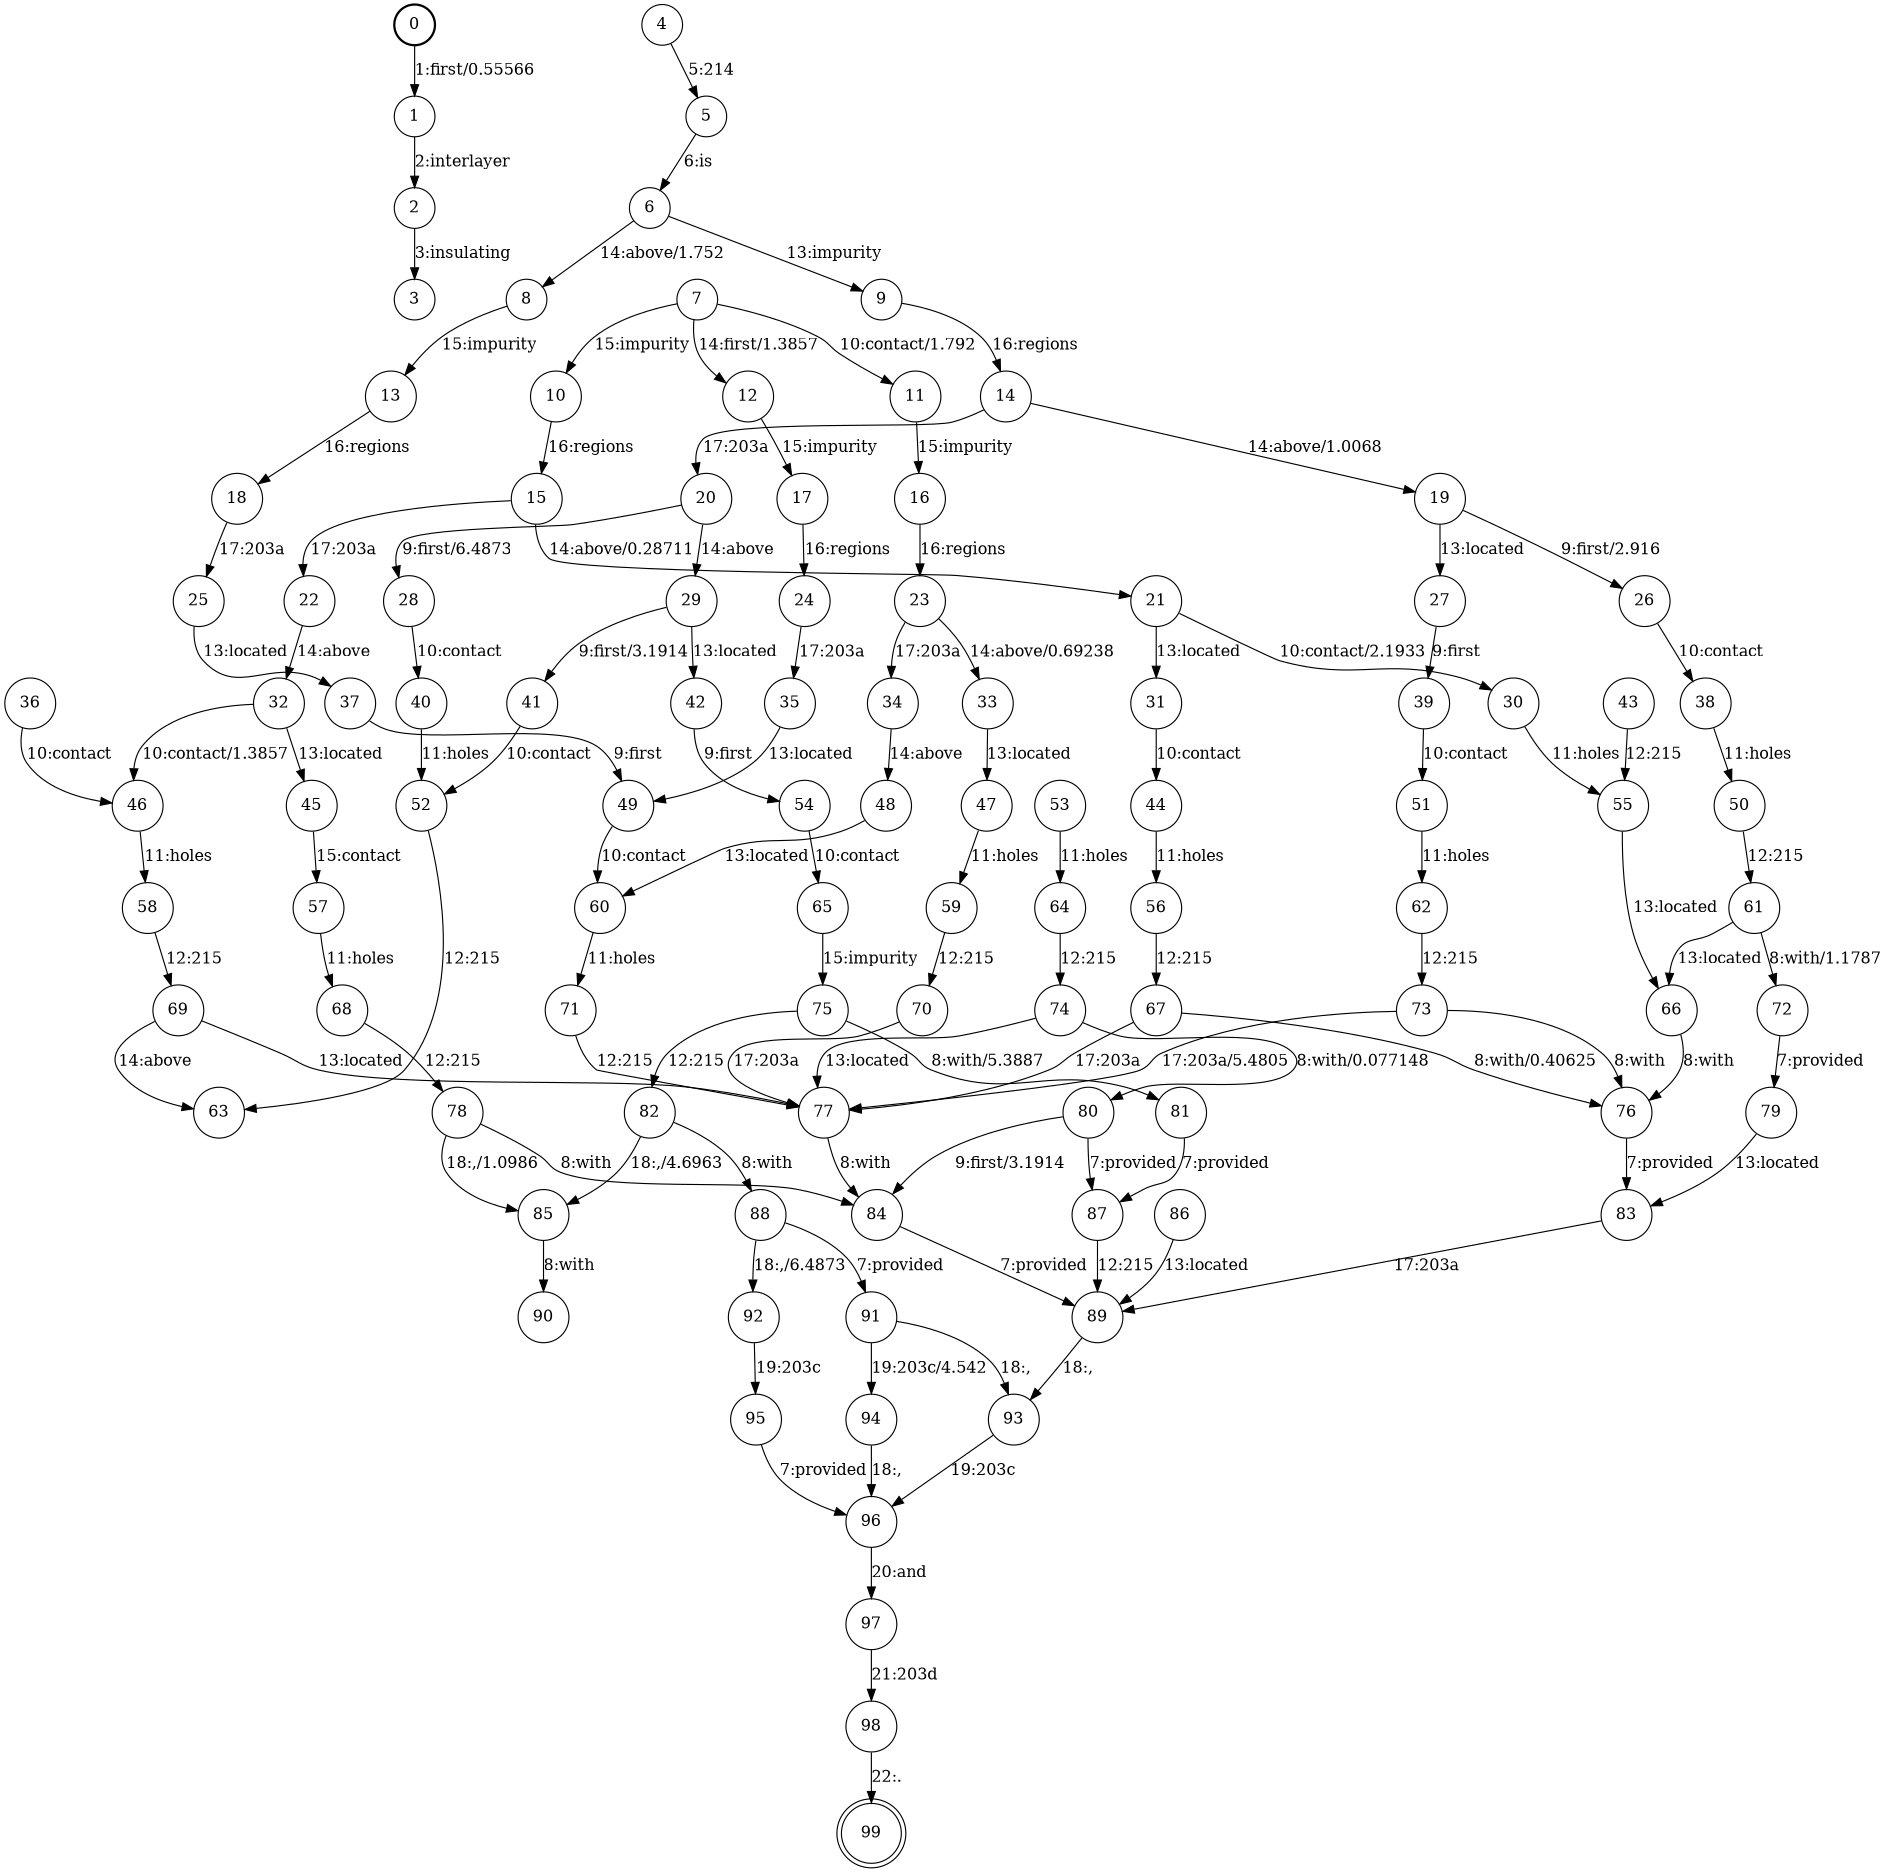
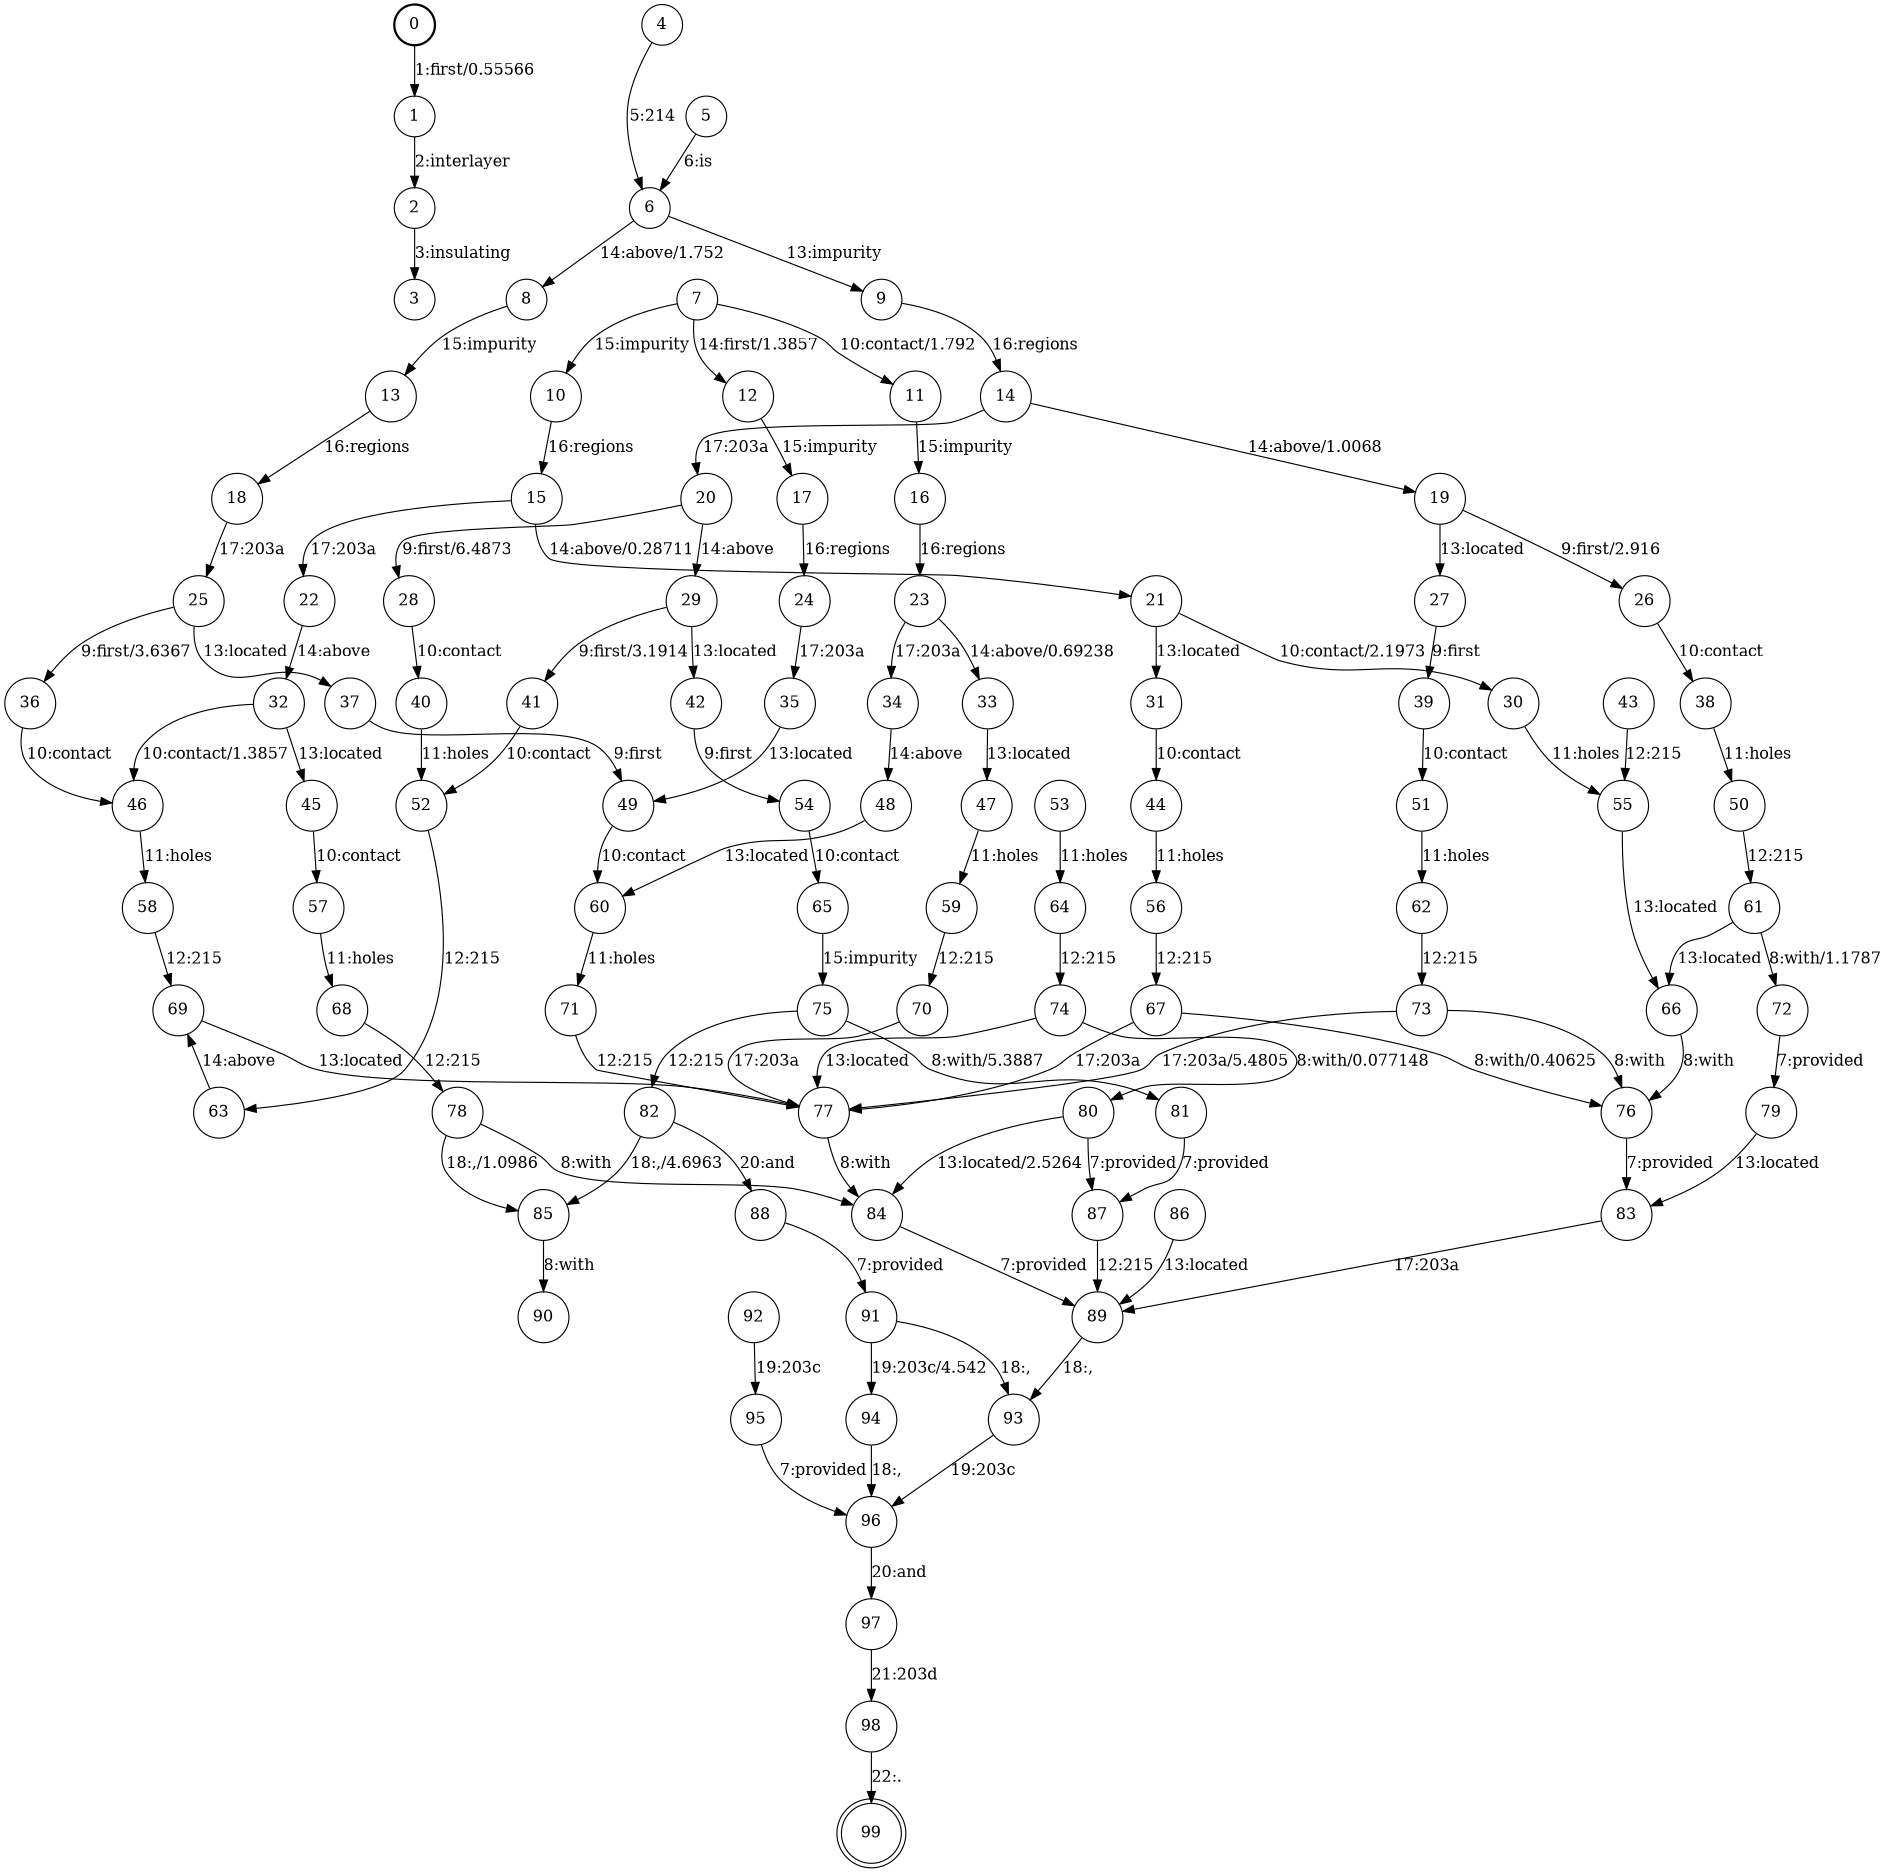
  digraph {
    nodesep=0.25
    rankdir=TB
    ranksep=0.4
    node [fontsize=14 shape=circle style=solid]
    edge [fontsize=14]
    n1 [label=0 style=bold]
    n2 [label=1]
    n3 [label=2]
    n4 [label=3]
    n5 [label=4]
    n6 [label=5]
    n7 [label=6]
    n8 [label=8]
    n9 [label=9]
    n10 [label=7]
    n11 [label=11]
    n12 [label=12]
    n13 [label=10]
    n14 [label=13]
    n15 [label=14]
    n16 [label=16]
    n17 [label=17]
    n18 [label=15]
    n19 [label=18]
    n20 [label=19]
    n21 [label=20]
    n22 [label=23]
    n23 [label=24]
    n24 [label=21]
    n25 [label=22]
    n26 [label=25]
    n27 [label=26]
    n28 [label=27]
    n29 [label=28]
    n30 [label=29]
    n31 [label=30]
    n32 [label=31]
    n33 [label=32]
    n34 [label=33]
    n35 [label=34]
    n36 [label=35]
    n37 [label=36]
    n38 [label=37]
    n39 [label=38]
    n40 [label=39]
    n41 [label=40]
    n42 [label=41]
    n43 [label=42]
    n44 [label=55]
    n45 [label=44]
    n46 [label=46]
    n47 [label=45]
    n48 [label=47]
    n49 [label=48]
    n50 [label=49]
    n51 [label=50]
    n52 [label=51]
    n53 [label=52]
    n54 [label=54]
    n55 [label=43]
    n56 [label=56]
    n57 [label=58]
    n58 [label=57]
    n59 [label=59]
    n60 [label=60]
    n61 [label=61]
    n62 [label=62]
    n63 [label=63]
    n64 [label=53]
    n65 [label=64]
    n66 [label=65]
    n67 [label=66]
    n68 [label=67]
    n69 [label=69]
    n70 [label=68]
    n71 [label=70]
    n72 [label=71]
    n73 [label=72]
    n74 [label=73]
    n75 [label=74]
    n76 [label=75]
    n77 [label=76]
    n78 [label=77]
    n79 [label=78]
    n80 [label=79]
    n81 [label=80]
    n82 [label=81]
    n83 [label=82]
    n84 [label=83]
    n85 [label=84]
    n86 [label=85]
    n87 [label=87]
    n88 [label=88]
    n89 [label=89]
    n90 [label=90]
    n91 [label=86]
    n92 [label=91]
    n93 [label=92]
    n94 [label=93]
    n95 [label=94]
    n96 [label=95]
    n97 [label=96]
    n98 [label=97]
    n99 [label=98]
    n100 [label=99 shape=doublecircle]
    n1 -> n2 [label="1:first/0.55566"]
    n2 -> n3 [label="2:interlayer"]
    n3 -> n4 [label="3:insulating"]
-   n5 -> n6 [label="5:214"]
+   n5 -> n7 [label="5:214"]
    n6 -> n7 [label="6:is"]
    n7 -> n8 [label="14:above/1.752"]
    n7 -> n9 [label="13:impurity"]
    n8 -> n14 [label="15:impurity"]
    n9 -> n15 [label="16:regions"]
    n10 -> n11 [label="10:contact/1.792"]
    n10 -> n12 [label="14:first/1.3857"]
    n10 -> n13 [label="15:impurity"]
    n11 -> n16 [label="15:impurity"]
    n12 -> n17 [label="15:impurity"]
    n13 -> n18 [label="16:regions"]
    n14 -> n19 [label="16:regions"]
    n15 -> n20 [label="14:above/1.0068"]
    n15 -> n21 [label="17:203a"]
    n16 -> n22 [label="16:regions"]
    n17 -> n23 [label="16:regions"]
    n18 -> n24 [label="14:above/0.28711"]
    n18 -> n25 [label="17:203a"]
    n19 -> n26 [label="17:203a"]
    n20 -> n27 [label="9:first/2.916"]
    n20 -> n28 [label="13:located"]
    n21 -> n29 [label="9:first/6.4873"]
    n21 -> n30 [label="14:above"]
    n22 -> n34 [label="14:above/0.69238"]
    n22 -> n35 [label="17:203a"]
    n23 -> n36 [label="17:203a"]
-   n24 -> n31 [label="10:contact/2.1933"]
+   n24 -> n31 [label="10:contact/2.1973"]
    n24 -> n32 [label="13:located"]
    n25 -> n33 [label="14:above"]
+   n26 -> n37 [label="9:first/3.6367"]
    n26 -> n38 [label="13:located"]
    n27 -> n39 [label="10:contact"]
    n28 -> n40 [label="9:first"]
    n29 -> n41 [label="10:contact"]
    n30 -> n42 [label="9:first/3.1914"]
    n30 -> n43 [label="13:located"]
    n31 -> n44 [label="11:holes"]
    n32 -> n45 [label="10:contact"]
    n33 -> n46 [label="10:contact/1.3857"]
    n33 -> n47 [label="13:located"]
    n34 -> n48 [label="13:located"]
    n35 -> n49 [label="14:above"]
    n36 -> n50 [label="13:located"]
    n37 -> n46 [label="10:contact"]
    n38 -> n50 [label="9:first"]
    n39 -> n51 [label="11:holes"]
    n40 -> n52 [label="10:contact"]
    n41 -> n53 [label="11:holes"]
    n42 -> n53 [label="10:contact"]
    n43 -> n54 [label="9:first"]
    n44 -> n67 [label="13:located"]
    n45 -> n56 [label="11:holes"]
    n46 -> n57 [label="11:holes"]
-   n47 -> n58 [label="15:contact"]
+   n47 -> n58 [label="10:contact"]
    n48 -> n59 [label="11:holes"]
    n49 -> n60 [label="13:located"]
    n50 -> n60 [label="10:contact"]
    n51 -> n61 [label="12:215"]
    n52 -> n62 [label="11:holes"]
    n53 -> n63 [label="12:215"]
    n54 -> n66 [label="10:contact"]
    n55 -> n44 [label="12:215"]
    n56 -> n68 [label="12:215"]
    n57 -> n69 [label="12:215"]
    n58 -> n70 [label="11:holes"]
    n59 -> n71 [label="12:215"]
    n60 -> n72 [label="11:holes"]
    n61 -> n67 [label="13:located"]
    n61 -> n73 [label="8:with/1.1787"]
    n62 -> n74 [label="12:215"]
-   n69 -> n63 [label="14:above"]
+   n63 -> n69 [label="14:above"]
    n64 -> n65 [label="11:holes"]
    n65 -> n75 [label="12:215"]
    n66 -> n76 [label="15:impurity"]
    n67 -> n77 [label="8:with"]
    n68 -> n77 [label="8:with/0.40625"]
    n68 -> n78 [label="17:203a"]
    n69 -> n78 [label="13:located"]
    n70 -> n79 [label="12:215"]
    n71 -> n78 [label="17:203a"]
    n72 -> n78 [label="12:215"]
    n73 -> n80 [label="7:provided"]
    n74 -> n77 [label="8:with"]
    n74 -> n78 [label="17:203a/5.4805"]
    n75 -> n78 [label="13:located"]
    n75 -> n81 [label="8:with/0.077148"]
    n76 -> n82 [label="8:with/5.3887"]
    n76 -> n83 [label="12:215"]
    n77 -> n84 [label="7:provided"]
    n78 -> n85 [label="8:with"]
    n79 -> n85 [label="8:with"]
    n79 -> n86 [label="18:,/1.0986"]
    n80 -> n84 [label="13:located"]
-   n81 -> n85 [label="9:first/3.1914"]
+   n81 -> n85 [label="13:located/2.5264"]
    n81 -> n87 [label="7:provided"]
    n82 -> n87 [label="7:provided"]
    n83 -> n86 [label="18:,/4.6963"]
-   n83 -> n88 [label="8:with"]
+   n83 -> n88 [label="20:and"]
    n84 -> n89 [label="17:203a"]
    n85 -> n89 [label="7:provided"]
    n86 -> n90 [label="8:with"]
    n87 -> n89 [label="12:215"]
    n88 -> n92 [label="7:provided"]
-   n88 -> n93 [label="18:,/6.4873"]
    n89 -> n94 [label="18:,"]
    n91 -> n89 [label="13:located"]
    n92 -> n94 [label="18:,"]
    n92 -> n95 [label="19:203c/4.542"]
    n93 -> n96 [label="19:203c"]
    n94 -> n97 [label="19:203c"]
    n95 -> n97 [label="18:,"]
    n96 -> n97 [label="7:provided"]
    n97 -> n98 [label="20:and"]
    n98 -> n99 [label="21:203d"]
    n99 -> n100 [label="22:."]
  }
